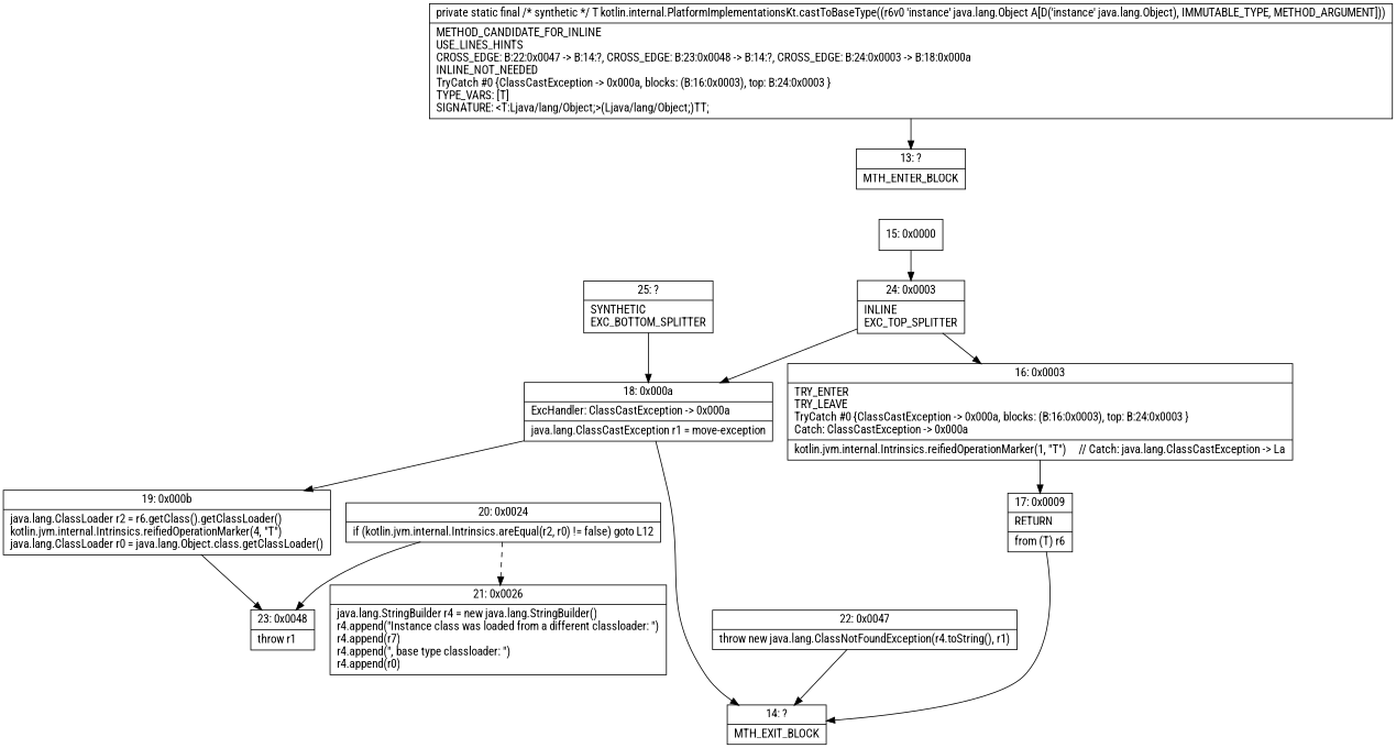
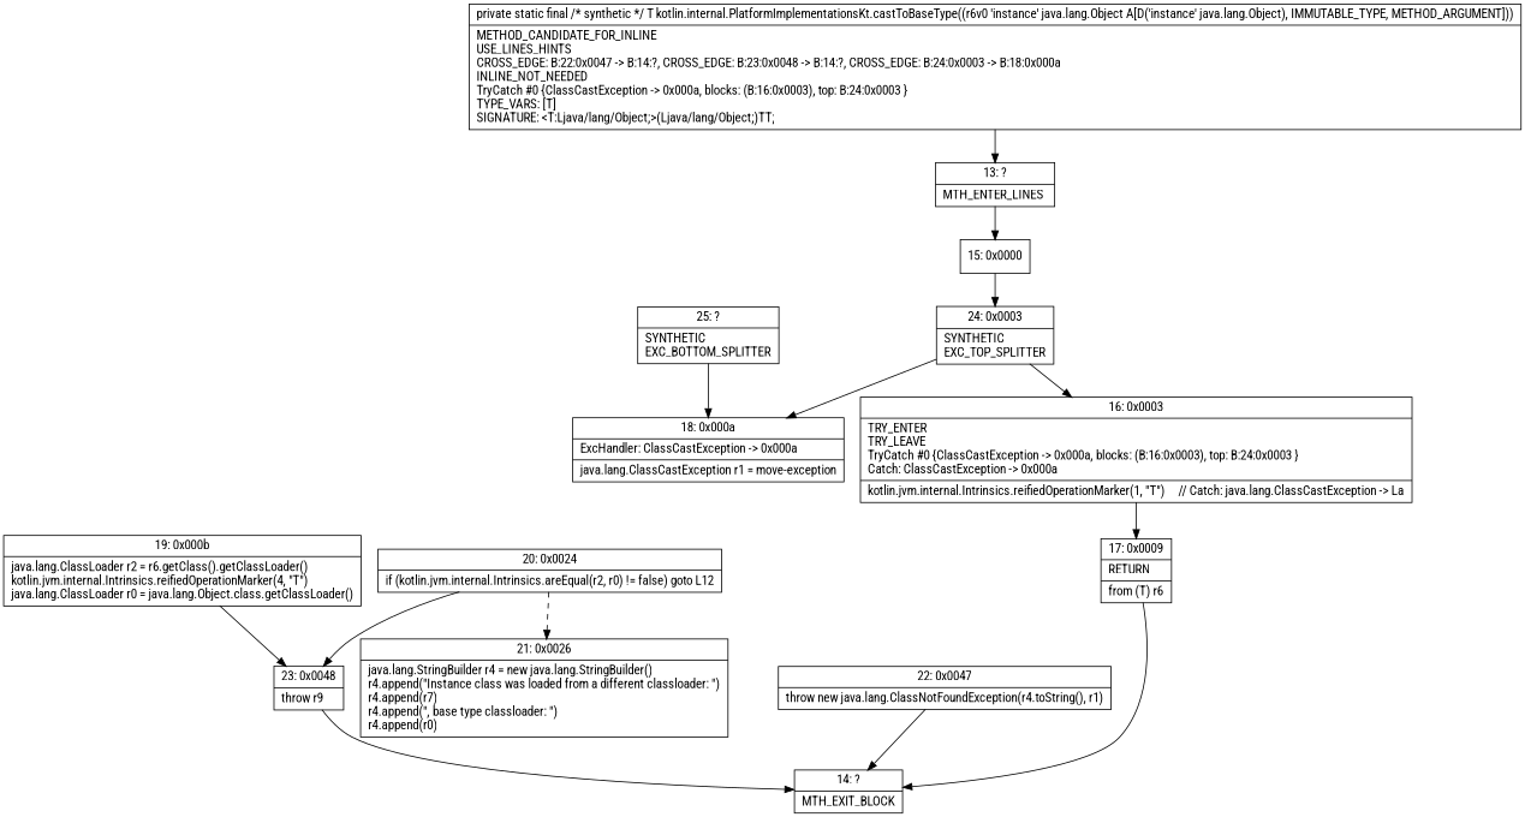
  digraph {
    fontname="Roboto Condensed"
    node [fontname="Roboto Condensed" shape=record]
    edge [fontname="Roboto Condensed"]
-   n1 [label="{13\:\ ?|MTH_ENTER_BLOCK\l}"]
+   n1 [label="{13\:\ ?|MTH_ENTER_LINES\l}"]
    n2 [label="{15\:\ 0x0000}"]
-   n3 [label="{24\:\ 0x0003|INLINE\lEXC_TOP_SPLITTER\l}"]
+   n3 [label="{24\:\ 0x0003|SYNTHETIC\lEXC_TOP_SPLITTER\l}"]
    n4 [label="{16\:\ 0x0003|TRY_ENTER\lTRY_LEAVE\lTryCatch #0 \{ClassCastException \-\> 0x000a, blocks: (B:16:0x0003), top: B:24:0x0003 \}\lCatch: ClassCastException \-\> 0x000a\l|kotlin.jvm.internal.Intrinsics.reifiedOperationMarker(1, \"T\")     \/\/ Catch: java.lang.ClassCastException \-\> La\l}"]
    n5 [label="{18\:\ 0x000a|ExcHandler: ClassCastException \-\> 0x000a\l|java.lang.ClassCastException r1 = move\-exception\l}"]
    n6 [label="{17\:\ 0x0009|RETURN\l|from (T) r6\l}"]
    n7 [label="{19\:\ 0x000b|java.lang.ClassLoader r2 = r6.getClass().getClassLoader()\lkotlin.jvm.internal.Intrinsics.reifiedOperationMarker(4, \"T\")\ljava.lang.ClassLoader r0 = java.lang.Object.class.getClassLoader()\l}"]
    n8 [label="{14\:\ ?|MTH_EXIT_BLOCK\l}"]
    n9 [label="{25\:\ ?|SYNTHETIC\lEXC_BOTTOM_SPLITTER\l}"]
-   n10 [label="{23\:\ 0x0048|throw r1\l}"]
+   n10 [label="{23\:\ 0x0048|throw r9\l}"]
    n11 [label="{20\:\ 0x0024|if (kotlin.jvm.internal.Intrinsics.areEqual(r2, r0) != false) goto L12\l}"]
    n12 [label="{21\:\ 0x0026|java.lang.StringBuilder r4 = new java.lang.StringBuilder()\lr4.append(\"Instance class was loaded from a different classloader: \")\lr4.append(r7)\lr4.append(\", base type classloader: \")\lr4.append(r0)\l}"]
    n13 [label="{22\:\ 0x0047|throw new java.lang.ClassNotFoundException(r4.toString(), r1)\l}"]
    n14 [label="{private static final \/* synthetic *\/ T kotlin.internal.PlatformImplementationsKt.castToBaseType((r6v0 'instance' java.lang.Object A[D('instance' java.lang.Object), IMMUTABLE_TYPE, METHOD_ARGUMENT]))  | METHOD_CANDIDATE_FOR_INLINE\lUSE_LINES_HINTS\lCROSS_EDGE: B:22:0x0047 \-\> B:14:?, CROSS_EDGE: B:23:0x0048 \-\> B:14:?, CROSS_EDGE: B:24:0x0003 \-\> B:18:0x000a\lINLINE_NOT_NEEDED\lTryCatch #0 \{ClassCastException \-\> 0x000a, blocks: (B:16:0x0003), top: B:24:0x0003 \}\lTYPE_VARS: [T]\lSIGNATURE: \<T:Ljava\/lang\/Object;\>(Ljava\/lang\/Object;)TT;\l}"]
+   n1 -> n2
    n2 -> n3
    n3 -> n4
    n3 -> n5
    n4 -> n6
-   n5 -> n7
    n6 -> n8
    n7 -> n10
    n9 -> n5
-   n5 -> n8
+   n10 -> n8
    n11 -> n10
    n11 -> n12 [style=dashed]
    n13 -> n8
    n14 -> n1
  }
